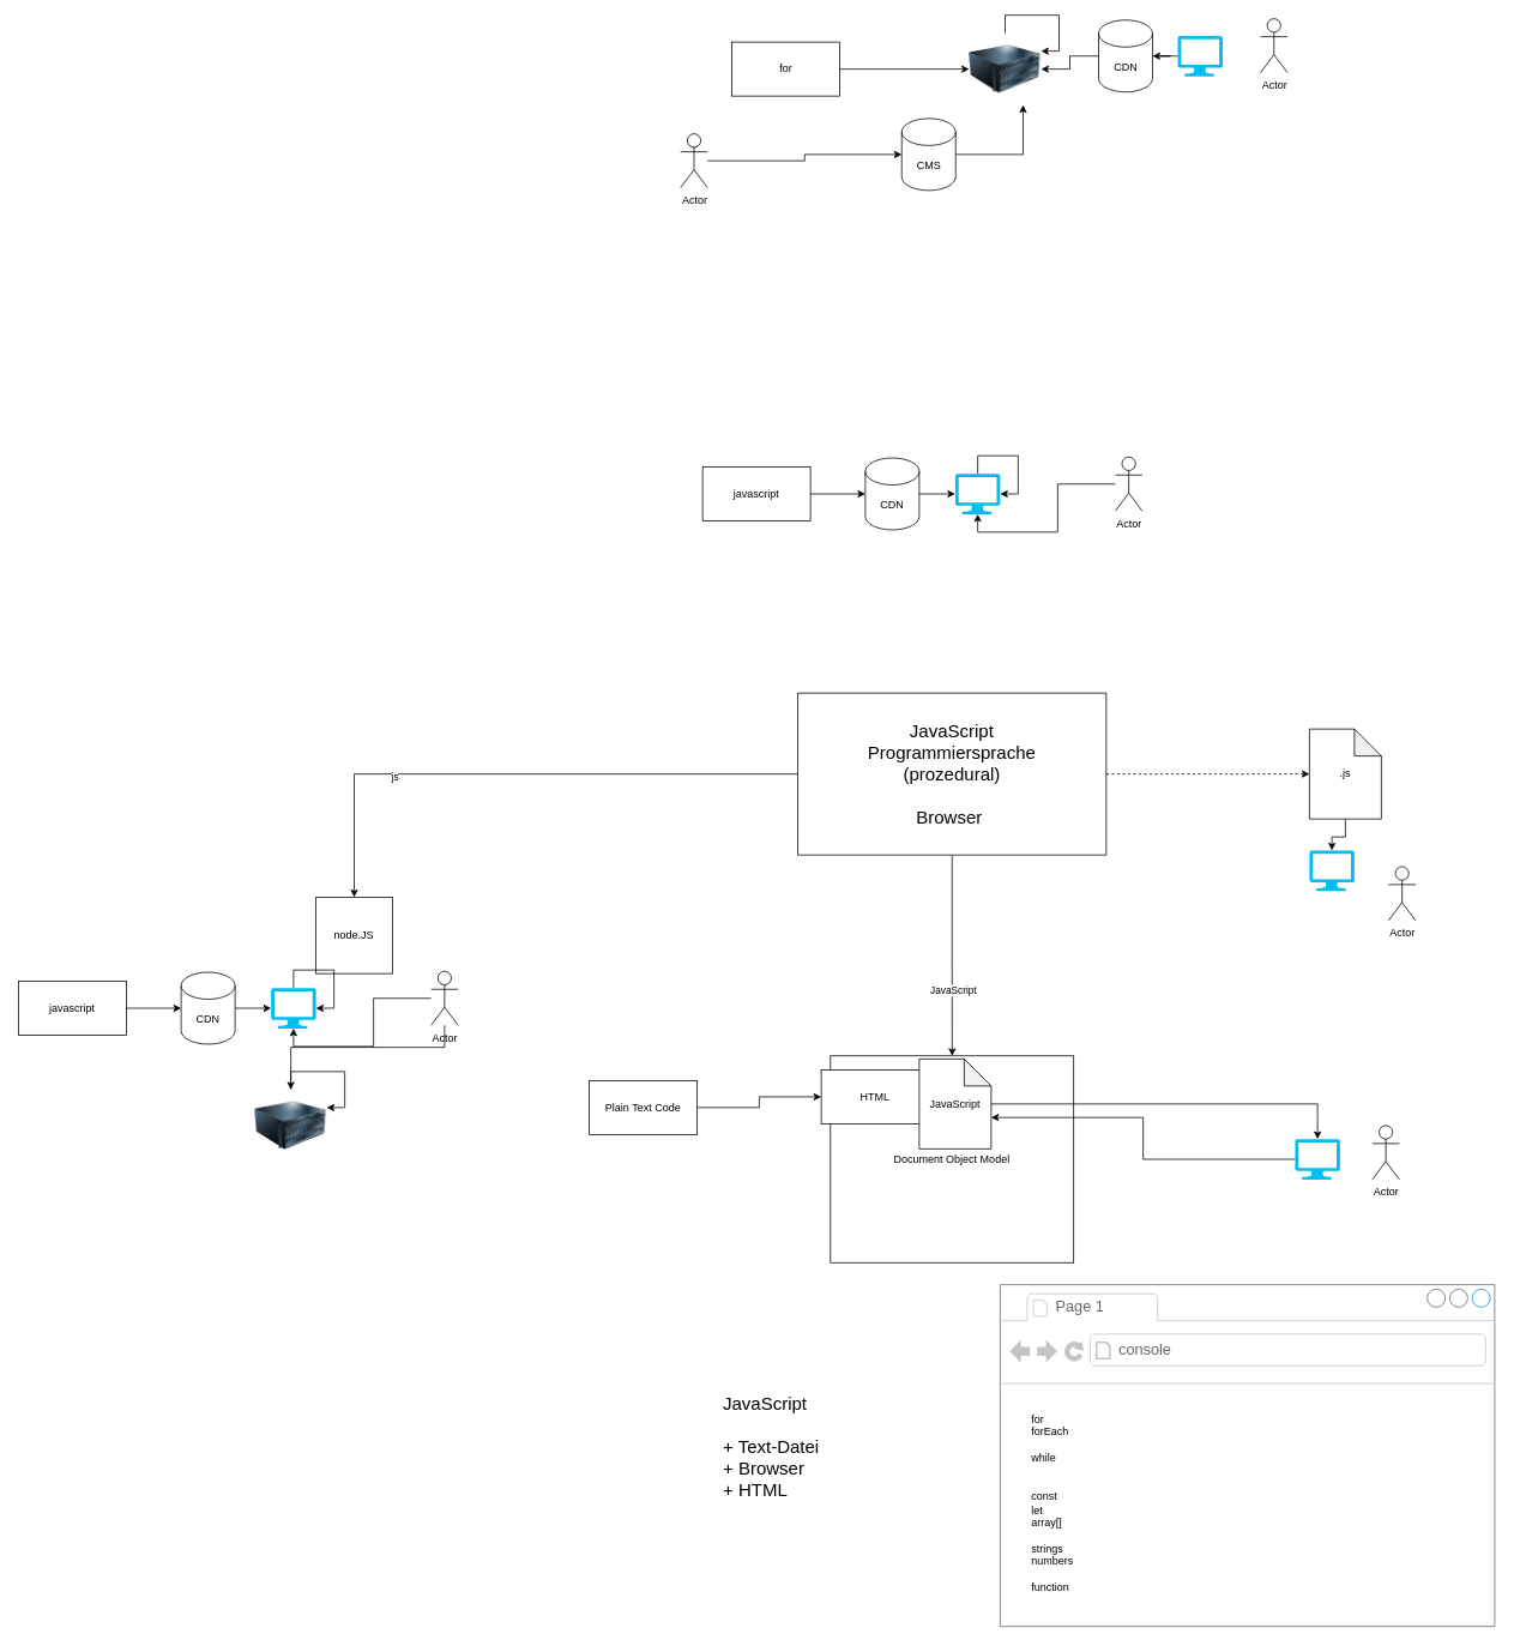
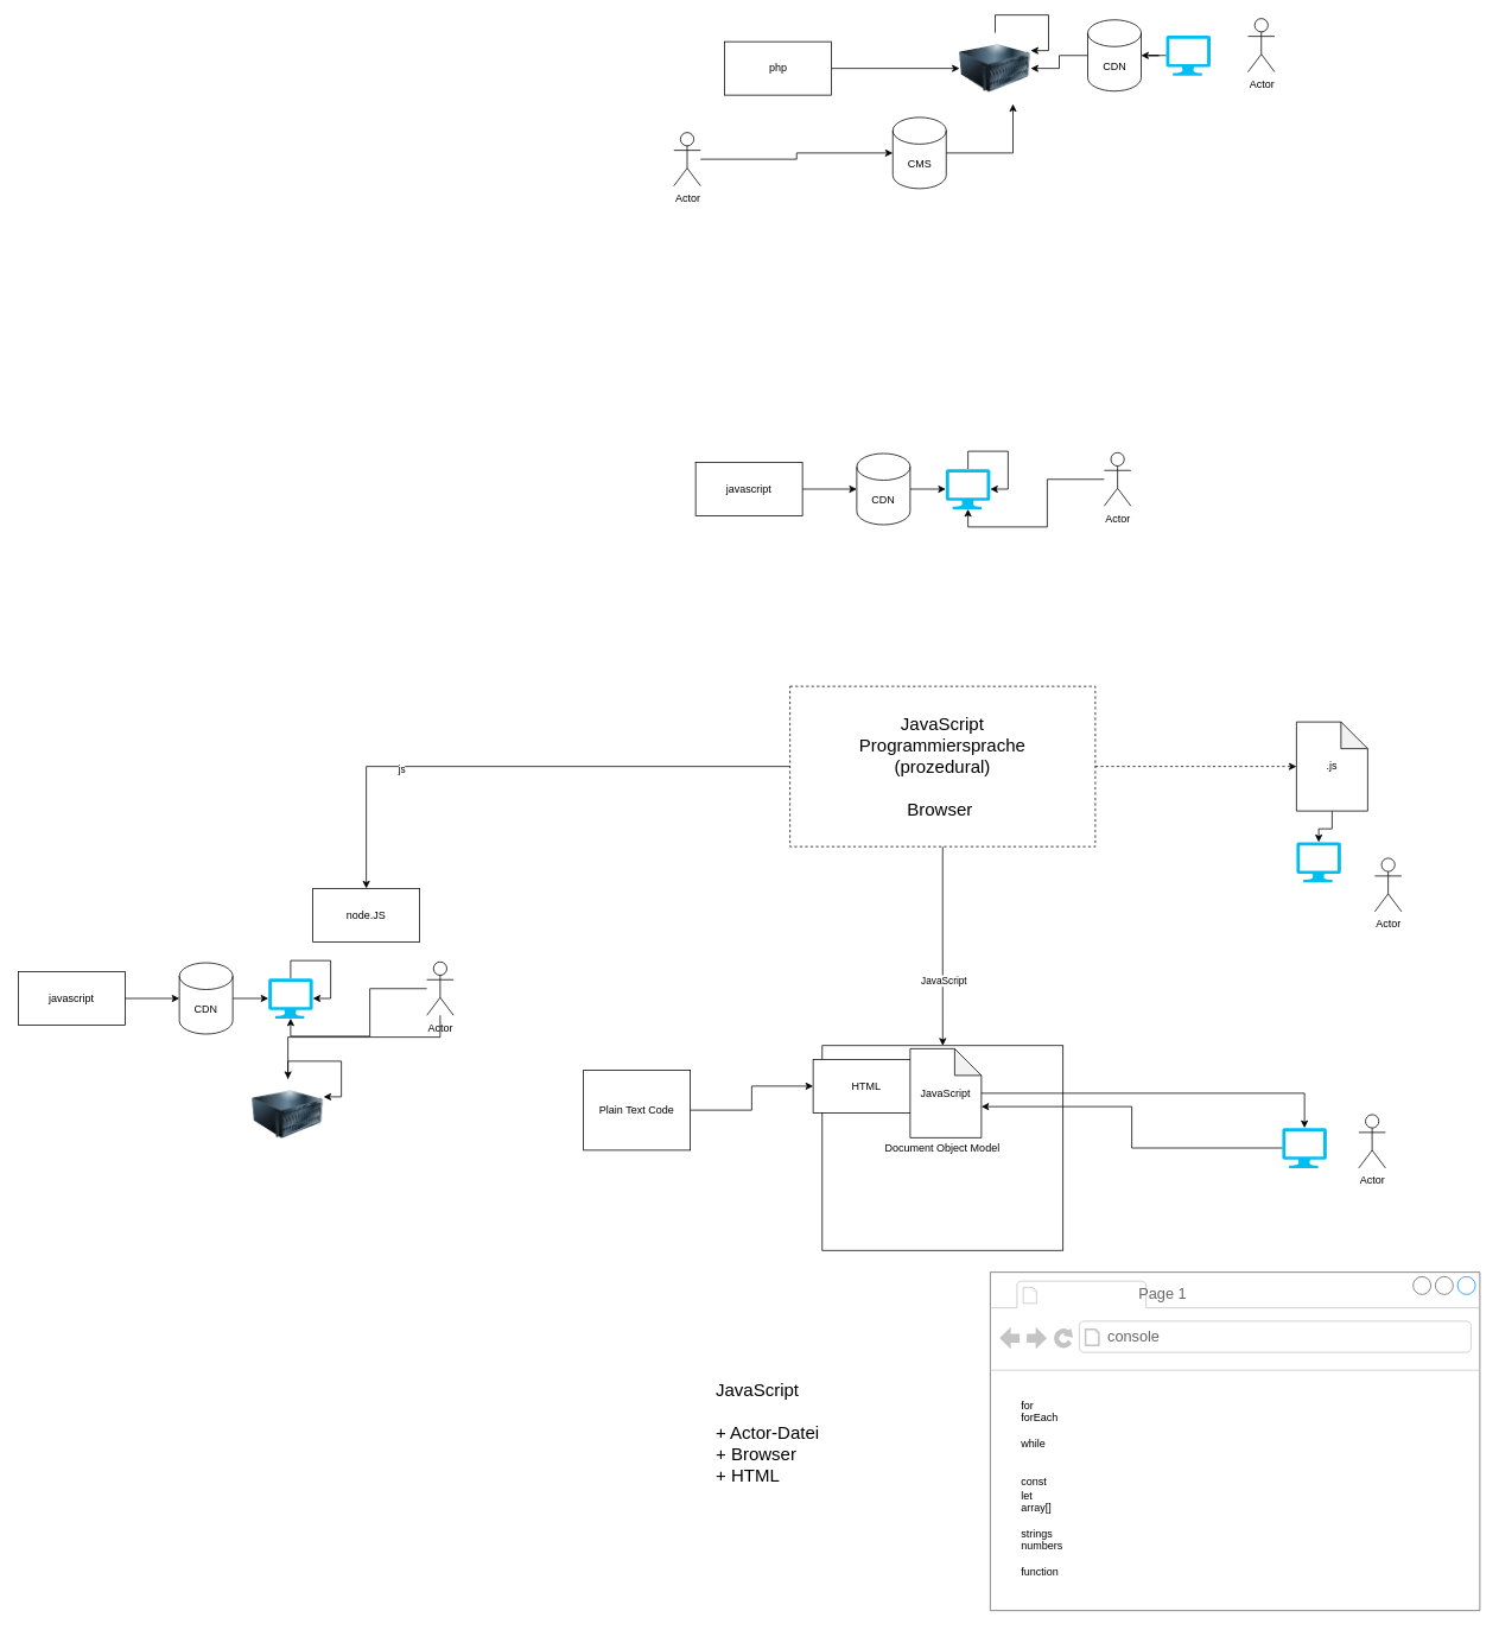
  <mxCell id="0" />
  <mxCell id="1" parent="0" />
  <mxCell id="2" style="edgeStyle=orthogonalEdgeStyle;rounded=0;orthogonalLoop=1;jettySize=auto;html=1;entryX=0.5;entryY=0;entryDx=0;entryDy=0;" edge="1" parent="1" source="6" target="11"><mxGeometry relative="1" as="geometry" /></mxCell>
  <mxCell id="3" value="js" style="edgeLabel;html=1;align=center;verticalAlign=middle;resizable=0;points=[];" vertex="1" connectable="0" parent="2"><mxGeometry x="0.425" y="2" relative="1" as="geometry"><mxPoint as="offset" /></mxGeometry></mxCell>
  <mxCell id="4" value="" style="edgeStyle=orthogonalEdgeStyle;rounded=0;orthogonalLoop=1;jettySize=auto;html=1;" edge="1" parent="1" source="6" target="45"><mxGeometry relative="1" as="geometry" /></mxCell>
  <mxCell id="5" value="JavaScript" style="edgeLabel;html=1;align=center;verticalAlign=middle;resizable=0;points=[];" vertex="1" connectable="0" parent="4"><mxGeometry x="0.352" y="1" relative="1" as="geometry"><mxPoint as="offset" /></mxGeometry></mxCell>
- <mxCell id="6" value="&lt;font style=&quot;font-size: 20px;&quot;&gt;JavaScript&lt;/font&gt;&lt;div&gt;&lt;span style=&quot;font-size: 20px;&quot;&gt;Programmiersprache&lt;/span&gt;&lt;/div&gt;&lt;div&gt;&lt;span style=&quot;font-size: 20px;&quot;&gt;(prozedural)&lt;/span&gt;&lt;/div&gt;&lt;div&gt;&lt;span style=&quot;font-size: 20px;&quot;&gt;&lt;br&gt;&lt;/span&gt;&lt;/div&gt;&lt;div&gt;&lt;span style=&quot;font-size: 20px;&quot;&gt;Browser&amp;nbsp;&lt;/span&gt;&lt;/div&gt;" style="rounded=0;whiteSpace=wrap;html=1;" vertex="1" parent="1"><mxGeometry x="887" y="770" width="343" height="180" as="geometry" /></mxCell>
+ <mxCell id="6" value="&lt;font style=&quot;font-size: 20px;&quot;&gt;JavaScript&lt;/font&gt;&lt;div&gt;&lt;span style=&quot;font-size: 20px;&quot;&gt;Programmiersprache&lt;/span&gt;&lt;/div&gt;&lt;div&gt;&lt;span style=&quot;font-size: 20px;&quot;&gt;(prozedural)&lt;/span&gt;&lt;/div&gt;&lt;div&gt;&lt;span style=&quot;font-size: 20px;&quot;&gt;&lt;br&gt;&lt;/span&gt;&lt;/div&gt;&lt;div&gt;&lt;span style=&quot;font-size: 20px;&quot;&gt;Browser&amp;nbsp;&lt;/span&gt;&lt;/div&gt;" style="rounded=0;whiteSpace=wrap;html=1;dashed=1;" vertex="1" parent="1"><mxGeometry x="887" y="770" width="343" height="180" as="geometry" /></mxCell>
  <mxCell id="7" style="edgeStyle=orthogonalEdgeStyle;rounded=0;orthogonalLoop=1;jettySize=auto;html=1;" edge="1" parent="1" source="8" target="9"><mxGeometry relative="1" as="geometry" /></mxCell>
  <mxCell id="8" value=".js" style="shape=note;whiteSpace=wrap;html=1;backgroundOutline=1;darkOpacity=0.05;" vertex="1" parent="1"><mxGeometry x="1456" y="810" width="80" height="100" as="geometry" /></mxCell>
  <mxCell id="9" value="" style="verticalLabelPosition=bottom;html=1;verticalAlign=top;align=center;strokeColor=none;fillColor=#00BEF2;shape=mxgraph.azure.computer;pointerEvents=1;" vertex="1" parent="1"><mxGeometry x="1456" y="945" width="50" height="45" as="geometry" /></mxCell>
  <mxCell id="10" style="edgeStyle=orthogonalEdgeStyle;rounded=0;orthogonalLoop=1;jettySize=auto;html=1;entryX=0;entryY=0.5;entryDx=0;entryDy=0;entryPerimeter=0;dashed=1;" edge="1" parent="1" source="6" target="8"><mxGeometry relative="1" as="geometry" /></mxCell>
- <mxCell id="11" value="node.JS" style="rounded=0;whiteSpace=wrap;html=1;" vertex="1" parent="1"><mxGeometry x="351" y="997" width="85" height="85" as="geometry" /></mxCell>
+ <mxCell id="11" value="node.JS" style="rounded=0;whiteSpace=wrap;html=1;" vertex="1" parent="1"><mxGeometry x="351" y="997" width="120" height="60" as="geometry" /></mxCell>
  <mxCell id="12" value="Actor" style="shape=umlActor;verticalLabelPosition=bottom;verticalAlign=top;html=1;outlineConnect=0;" vertex="1" parent="1"><mxGeometry x="1544" y="963" width="30" height="60" as="geometry" /></mxCell>
  <mxCell id="13" value="javascript" style="rounded=0;whiteSpace=wrap;html=1;" vertex="1" parent="1"><mxGeometry x="781" y="518.5" width="120" height="60" as="geometry" /></mxCell>
  <mxCell id="14" style="edgeStyle=orthogonalEdgeStyle;rounded=0;orthogonalLoop=1;jettySize=auto;html=1;" edge="1" parent="1" source="15" target="19"><mxGeometry relative="1" as="geometry" /></mxCell>
- <mxCell id="15" value="for" style="rounded=0;whiteSpace=wrap;html=1;" vertex="1" parent="1"><mxGeometry x="813.5" y="46" width="120" height="60" as="geometry" /></mxCell>
+ <mxCell id="15" value="php" style="rounded=0;whiteSpace=wrap;html=1;" vertex="1" parent="1"><mxGeometry x="813.5" y="46" width="120" height="60" as="geometry" /></mxCell>
  <mxCell id="16" style="edgeStyle=orthogonalEdgeStyle;rounded=0;orthogonalLoop=1;jettySize=auto;html=1;entryX=1;entryY=0.5;entryDx=0;entryDy=0;entryPerimeter=0;" edge="1" parent="1" source="17" target="17"><mxGeometry relative="1" as="geometry"><mxPoint x="1229" y="548.5" as="targetPoint" /></mxGeometry></mxCell>
  <mxCell id="17" value="" style="verticalLabelPosition=bottom;html=1;verticalAlign=top;align=center;strokeColor=none;fillColor=#00BEF2;shape=mxgraph.azure.computer;pointerEvents=1;" vertex="1" parent="1"><mxGeometry x="1062" y="526" width="50" height="45" as="geometry" /></mxCell>
  <mxCell id="18" style="edgeStyle=orthogonalEdgeStyle;rounded=0;orthogonalLoop=1;jettySize=auto;html=1;entryX=0;entryY=0.5;entryDx=0;entryDy=0;entryPerimeter=0;" edge="1" parent="1" source="26" target="17"><mxGeometry relative="1" as="geometry" /></mxCell>
  <mxCell id="19" value="" style="image;html=1;image=img/lib/clip_art/computers/Server_128x128.png" vertex="1" parent="1"><mxGeometry x="1077.5" y="36" width="80" height="80" as="geometry" /></mxCell>
  <mxCell id="20" style="edgeStyle=orthogonalEdgeStyle;rounded=0;orthogonalLoop=1;jettySize=auto;html=1;entryX=1;entryY=0.25;entryDx=0;entryDy=0;" edge="1" parent="1" source="19" target="19"><mxGeometry relative="1" as="geometry" /></mxCell>
  <mxCell id="21" value="Actor" style="shape=umlActor;verticalLabelPosition=bottom;verticalAlign=top;html=1;outlineConnect=0;" vertex="1" parent="1"><mxGeometry x="1240" y="507.5" width="30" height="60" as="geometry" /></mxCell>
  <mxCell id="22" value="Actor" style="shape=umlActor;verticalLabelPosition=bottom;verticalAlign=top;html=1;outlineConnect=0;" vertex="1" parent="1"><mxGeometry x="1401.5" y="20" width="30" height="60" as="geometry" /></mxCell>
  <mxCell id="23" style="edgeStyle=orthogonalEdgeStyle;rounded=0;orthogonalLoop=1;jettySize=auto;html=1;" edge="1" parent="1" source="32" target="19"><mxGeometry relative="1" as="geometry" /></mxCell>
  <mxCell id="24" value="" style="verticalLabelPosition=bottom;html=1;verticalAlign=top;align=center;strokeColor=none;fillColor=#00BEF2;shape=mxgraph.azure.computer;pointerEvents=1;" vertex="1" parent="1"><mxGeometry x="1309.5" y="39" width="50" height="45" as="geometry" /></mxCell>
  <mxCell id="25" value="" style="edgeStyle=orthogonalEdgeStyle;rounded=0;orthogonalLoop=1;jettySize=auto;html=1;entryX=0;entryY=0.5;entryDx=0;entryDy=0;entryPerimeter=0;" edge="1" parent="1" source="13" target="26"><mxGeometry relative="1" as="geometry"><mxPoint x="901" y="548.5" as="sourcePoint" /><mxPoint x="1062" y="548.5" as="targetPoint" /></mxGeometry></mxCell>
  <mxCell id="26" value="CDN" style="shape=cylinder3;whiteSpace=wrap;html=1;boundedLbl=1;backgroundOutline=1;size=15;" vertex="1" parent="1"><mxGeometry x="962" y="508.5" width="60" height="80" as="geometry" /></mxCell>
  <mxCell id="27" style="edgeStyle=orthogonalEdgeStyle;rounded=0;orthogonalLoop=1;jettySize=auto;html=1;entryX=0.75;entryY=1;entryDx=0;entryDy=0;" edge="1" parent="1" source="28" target="19"><mxGeometry relative="1" as="geometry" /></mxCell>
  <mxCell id="28" value="CMS" style="shape=cylinder3;whiteSpace=wrap;html=1;boundedLbl=1;backgroundOutline=1;size=15;" vertex="1" parent="1"><mxGeometry x="1002.5" y="131" width="60" height="80" as="geometry" /></mxCell>
  <mxCell id="29" style="edgeStyle=orthogonalEdgeStyle;rounded=0;orthogonalLoop=1;jettySize=auto;html=1;" edge="1" parent="1" source="30" target="28"><mxGeometry relative="1" as="geometry" /></mxCell>
  <mxCell id="30" value="Actor" style="shape=umlActor;verticalLabelPosition=bottom;verticalAlign=top;html=1;outlineConnect=0;" vertex="1" parent="1"><mxGeometry x="756.5" y="148" width="30" height="60" as="geometry" /></mxCell>
  <mxCell id="31" value="" style="edgeStyle=orthogonalEdgeStyle;rounded=0;orthogonalLoop=1;jettySize=auto;html=1;" edge="1" parent="1" source="24" target="32"><mxGeometry relative="1" as="geometry"><mxPoint x="1309.5" y="62" as="sourcePoint" /><mxPoint x="1157.5" y="76" as="targetPoint" /></mxGeometry></mxCell>
  <mxCell id="32" value="CDN" style="shape=cylinder3;whiteSpace=wrap;html=1;boundedLbl=1;backgroundOutline=1;size=15;" vertex="1" parent="1"><mxGeometry x="1221.5" y="21.5" width="60" height="80" as="geometry" /></mxCell>
  <mxCell id="33" style="edgeStyle=orthogonalEdgeStyle;rounded=0;orthogonalLoop=1;jettySize=auto;html=1;entryX=0.5;entryY=1;entryDx=0;entryDy=0;entryPerimeter=0;" edge="1" parent="1" source="21" target="17"><mxGeometry relative="1" as="geometry" /></mxCell>
  <mxCell id="34" value="javascript" style="rounded=0;whiteSpace=wrap;html=1;" vertex="1" parent="1"><mxGeometry x="20" y="1090.5" width="120" height="60" as="geometry" /></mxCell>
  <mxCell id="35" style="edgeStyle=orthogonalEdgeStyle;rounded=0;orthogonalLoop=1;jettySize=auto;html=1;entryX=1;entryY=0.5;entryDx=0;entryDy=0;entryPerimeter=0;" edge="1" parent="1" source="36" target="36"><mxGeometry relative="1" as="geometry"><mxPoint x="468" y="1120.5" as="targetPoint" /></mxGeometry></mxCell>
  <mxCell id="36" value="" style="verticalLabelPosition=bottom;html=1;verticalAlign=top;align=center;strokeColor=none;fillColor=#00BEF2;shape=mxgraph.azure.computer;pointerEvents=1;" vertex="1" parent="1"><mxGeometry x="301" y="1098" width="50" height="45" as="geometry" /></mxCell>
  <mxCell id="37" style="edgeStyle=orthogonalEdgeStyle;rounded=0;orthogonalLoop=1;jettySize=auto;html=1;entryX=0;entryY=0.5;entryDx=0;entryDy=0;entryPerimeter=0;" edge="1" parent="1" source="41" target="36"><mxGeometry relative="1" as="geometry" /></mxCell>
  <mxCell id="38" value="Actor" style="shape=umlActor;verticalLabelPosition=bottom;verticalAlign=top;html=1;outlineConnect=0;" vertex="1" parent="1"><mxGeometry x="479" y="1079.5" width="30" height="60" as="geometry" /></mxCell>
  <mxCell id="39" style="edgeStyle=orthogonalEdgeStyle;rounded=0;orthogonalLoop=1;jettySize=auto;html=1;" edge="1" parent="1" source="38" target="42"><mxGeometry relative="1" as="geometry"><Array as="points"><mxPoint x="494" y="1164" /><mxPoint x="323" y="1164" /></Array></mxGeometry></mxCell>
  <mxCell id="40" value="" style="edgeStyle=orthogonalEdgeStyle;rounded=0;orthogonalLoop=1;jettySize=auto;html=1;entryX=0;entryY=0.5;entryDx=0;entryDy=0;entryPerimeter=0;" edge="1" parent="1" source="34" target="41"><mxGeometry relative="1" as="geometry"><mxPoint x="140" y="1120.5" as="sourcePoint" /><mxPoint x="301" y="1120.5" as="targetPoint" /></mxGeometry></mxCell>
  <mxCell id="41" value="CDN" style="shape=cylinder3;whiteSpace=wrap;html=1;boundedLbl=1;backgroundOutline=1;size=15;" vertex="1" parent="1"><mxGeometry x="201" y="1080.5" width="60" height="80" as="geometry" /></mxCell>
  <mxCell id="42" value="" style="image;html=1;image=img/lib/clip_art/computers/Server_128x128.png" vertex="1" parent="1"><mxGeometry x="283" y="1211" width="80" height="80" as="geometry" /></mxCell>
  <mxCell id="43" style="edgeStyle=orthogonalEdgeStyle;rounded=0;orthogonalLoop=1;jettySize=auto;html=1;exitX=0.5;exitY=0;exitDx=0;exitDy=0;entryX=1;entryY=0.25;entryDx=0;entryDy=0;" edge="1" parent="1" source="42" target="42"><mxGeometry relative="1" as="geometry" /></mxCell>
  <mxCell id="44" style="edgeStyle=orthogonalEdgeStyle;rounded=0;orthogonalLoop=1;jettySize=auto;html=1;entryX=0.5;entryY=1;entryDx=0;entryDy=0;entryPerimeter=0;" edge="1" parent="1" source="38" target="36"><mxGeometry relative="1" as="geometry" /></mxCell>
  <mxCell id="45" value="&lt;div&gt;Document Object Model&lt;/div&gt;" style="whiteSpace=wrap;html=1;rounded=0;" vertex="1" parent="1"><mxGeometry x="923.25" y="1173.5" width="270.5" height="230" as="geometry" /></mxCell>
  <mxCell id="46" value="HTML" style="rounded=0;whiteSpace=wrap;html=1;" vertex="1" parent="1"><mxGeometry x="913" y="1189" width="120" height="60" as="geometry" /></mxCell>
  <mxCell id="47" value="Actor" style="shape=umlActor;verticalLabelPosition=bottom;verticalAlign=top;html=1;outlineConnect=0;" vertex="1" parent="1"><mxGeometry x="1526" y="1251" width="30" height="60" as="geometry" /></mxCell>
  <mxCell id="48" value="" style="verticalLabelPosition=bottom;html=1;verticalAlign=top;align=center;strokeColor=none;fillColor=#00BEF2;shape=mxgraph.azure.computer;pointerEvents=1;" vertex="1" parent="1"><mxGeometry x="1440" y="1266" width="50" height="45" as="geometry" /></mxCell>
  <mxCell id="49" style="edgeStyle=orthogonalEdgeStyle;rounded=0;orthogonalLoop=1;jettySize=auto;html=1;" edge="1" parent="1" source="50" target="46"><mxGeometry relative="1" as="geometry" /></mxCell>
- <mxCell id="50" value="Plain Text Code" style="rounded=0;whiteSpace=wrap;html=1;" vertex="1" parent="1"><mxGeometry x="655" y="1201" width="120" height="60" as="geometry" /></mxCell>
+ <mxCell id="50" value="Plain Text Code" style="rounded=0;whiteSpace=wrap;html=1;" vertex="1" parent="1"><mxGeometry x="655" y="1201" width="120" height="90" as="geometry" /></mxCell>
  <mxCell id="51" value="JavaScript" style="shape=note;whiteSpace=wrap;html=1;backgroundOutline=1;darkOpacity=0.05;" vertex="1" parent="1"><mxGeometry x="1022" y="1177" width="80" height="100" as="geometry" /></mxCell>
  <mxCell id="52" style="edgeStyle=orthogonalEdgeStyle;rounded=0;orthogonalLoop=1;jettySize=auto;html=1;entryX=0;entryY=0;entryDx=80;entryDy=65;entryPerimeter=0;" edge="1" parent="1" source="48" target="51"><mxGeometry relative="1" as="geometry" /></mxCell>
  <mxCell id="53" style="edgeStyle=orthogonalEdgeStyle;rounded=0;orthogonalLoop=1;jettySize=auto;html=1;entryX=0.5;entryY=0;entryDx=0;entryDy=0;entryPerimeter=0;" edge="1" parent="1" source="51" target="48"><mxGeometry relative="1" as="geometry" /></mxCell>
- <mxCell id="54" value="&lt;font style=&quot;font-size: 20px;&quot;&gt;JavaScript&lt;/font&gt;&lt;div style=&quot;font-size: 20px;&quot;&gt;&lt;br&gt;&lt;div&gt;+ Text-Datei&lt;/div&gt;&lt;div&gt;+ Browser&lt;/div&gt;&lt;div&gt;+ HTML&lt;/div&gt;&lt;div&gt;&lt;br&gt;&lt;/div&gt;&lt;div&gt;&lt;br&gt;&lt;/div&gt;&lt;div&gt;&lt;br&gt;&lt;/div&gt;&lt;div&gt;&lt;br&gt;&lt;/div&gt;&lt;div&gt;&lt;br&gt;&lt;/div&gt;&lt;/div&gt;" style="text;html=1;align=left;verticalAlign=top;whiteSpace=wrap;rounded=0;horizontal=1;" vertex="1" parent="1"><mxGeometry x="802" y="1542" width="281" height="143" as="geometry" /></mxCell>
+ <mxCell id="54" value="&lt;font style=&quot;font-size: 20px;&quot;&gt;JavaScript&lt;/font&gt;&lt;div style=&quot;font-size: 20px;&quot;&gt;&lt;br&gt;&lt;div&gt;+ Actor-Datei&lt;/div&gt;&lt;div&gt;+ Browser&lt;/div&gt;&lt;div&gt;+ HTML&lt;/div&gt;&lt;div&gt;&lt;br&gt;&lt;/div&gt;&lt;div&gt;&lt;br&gt;&lt;/div&gt;&lt;div&gt;&lt;br&gt;&lt;/div&gt;&lt;div&gt;&lt;br&gt;&lt;/div&gt;&lt;div&gt;&lt;br&gt;&lt;/div&gt;&lt;/div&gt;" style="text;html=1;align=left;verticalAlign=top;whiteSpace=wrap;rounded=0;horizontal=1;" vertex="1" parent="1"><mxGeometry x="802" y="1542" width="281" height="143" as="geometry" /></mxCell>
  <mxCell id="55" value="" style="strokeWidth=1;shadow=0;dashed=0;align=center;html=1;shape=mxgraph.mockup.containers.browserWindow;rSize=0;strokeColor=#666666;strokeColor2=#008cff;strokeColor3=#c4c4c4;mainText=,;recursiveResize=0;" vertex="1" parent="1"><mxGeometry x="1112" y="1428" width="550" height="380" as="geometry" /></mxCell>
- <mxCell id="56" value="Page 1" style="strokeWidth=1;shadow=0;dashed=0;align=center;html=1;shape=mxgraph.mockup.containers.anchor;fontSize=17;fontColor=#666666;align=left;whiteSpace=wrap;" vertex="1" parent="55"><mxGeometry x="60" y="12" width="110" height="26" as="geometry" /></mxCell>
+ <mxCell id="56" value="Page 1" style="strokeWidth=1;shadow=0;dashed=0;align=center;html=1;shape=mxgraph.mockup.containers.anchor;fontSize=17;fontColor=#666666;align=left;whiteSpace=wrap;" vertex="1" parent="55"><mxGeometry x="165" y="12" width="110" height="26" as="geometry" /></mxCell>
  <mxCell id="57" value="console" style="strokeWidth=1;shadow=0;dashed=0;align=center;html=1;shape=mxgraph.mockup.containers.anchor;rSize=0;fontSize=17;fontColor=#666666;align=left;" vertex="1" parent="55"><mxGeometry x="130" y="60" width="250" height="26" as="geometry" /></mxCell>
  <mxCell id="58" value="&lt;div&gt;for&lt;/div&gt;&lt;div&gt;forEach&lt;/div&gt;&lt;div&gt;&lt;br&gt;&lt;/div&gt;&lt;div&gt;while&lt;/div&gt;&lt;div&gt;&lt;br&gt;&lt;/div&gt;&lt;div&gt;&lt;br&gt;&lt;/div&gt;const&lt;div&gt;let&lt;/div&gt;&lt;div&gt;array[]&lt;/div&gt;&lt;div&gt;&lt;br&gt;&lt;/div&gt;&lt;div&gt;strings&amp;nbsp;&lt;/div&gt;&lt;div&gt;numbers&lt;/div&gt;&lt;div&gt;&lt;br&gt;&lt;/div&gt;&lt;div&gt;function&lt;/div&gt;" style="text;html=1;align=left;verticalAlign=middle;whiteSpace=wrap;rounded=0;" vertex="1" parent="55"><mxGeometry x="33" y="139" width="217" height="207" as="geometry" /></mxCell>
